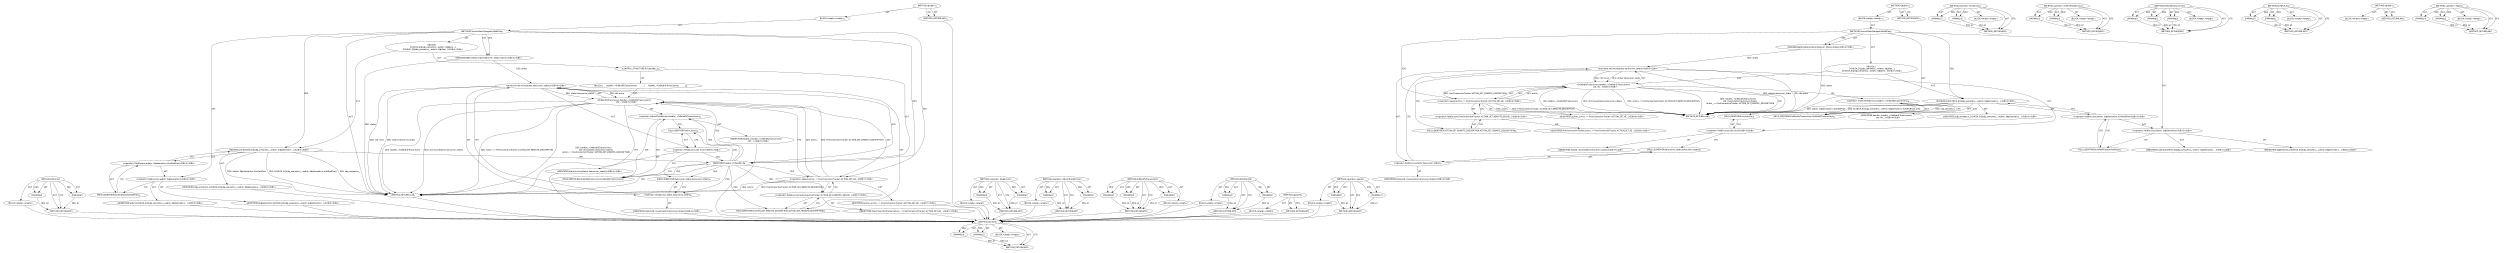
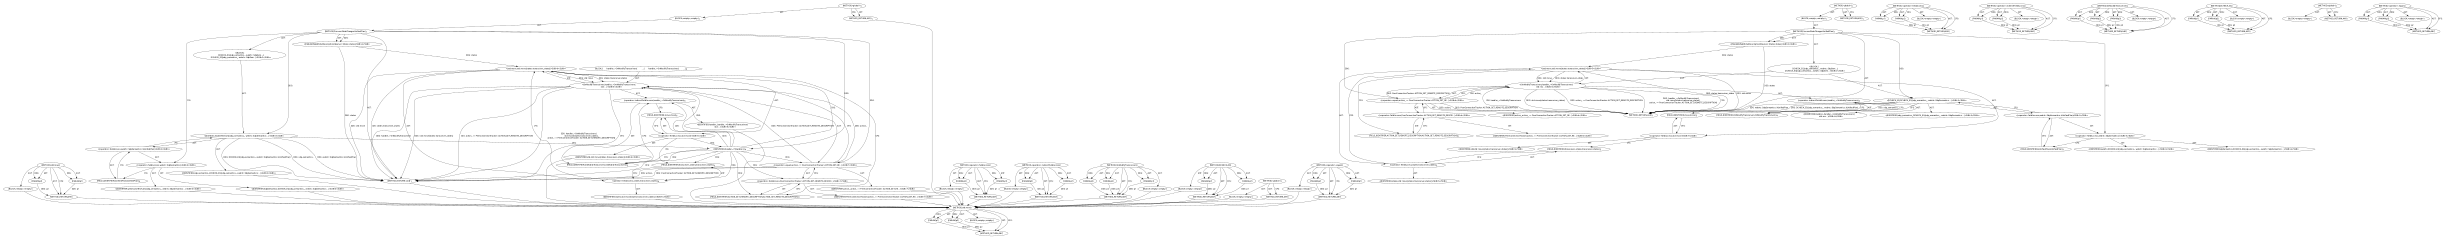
  digraph {
    fontname=Roboto
    node [fontname=Roboto]
    edge [fontname=Roboto]
    n1 [label=<(METHOD,std.move)>]
    n2 [label=<(PARAM,p1)>]
    n3 [label=<(PARAM,p2)>]
    n4 [label=<(BLOCK,&lt;empty&gt;,&lt;empty&gt;)>]
    n5 [label=<(METHOD_RETURN,ANY)>]
    n6 [label=<(METHOD,&lt;global&gt;)<SUB>1</SUB>>]
    n7 [label=<(BLOCK,&lt;empty&gt;,&lt;empty&gt;)<SUB>1</SUB>>]
    n8 [label=<(METHOD_RETURN,ANY)<SUB>1</SUB>>]
    n9 [label=<(METHOD,ProcessStateChangesUnifiedPlan)<SUB>1</SUB>>]
    n10 [label="<(PARAM,WebRtcSetDescriptionObserver::States states)<SUB>2</SUB>>"]
    n11 [label="<(BLOCK,{\n     DCHECK_EQ(sdp_semantics_, webrtc::SdpSem...,{\n     DCHECK_EQ(sdp_semantics_, webrtc::SdpSem...)<SUB>2</SUB>>"]
    n12 [label="<(DCHECK_EQ,DCHECK_EQ(sdp_semantics_, webrtc::SdpSemantics:...)<SUB>3</SUB>>"]
    n13 [label="<(&lt;operator&gt;.fieldAccess,webrtc::SdpSemantics)<SUB>3</SUB>>"]
    n14 [label="<(&lt;operator&gt;.equals,action_ == PeerConnectionTracker::ACTION_SET_RE...)<SUB>6</SUB>>"]
    n15 [label=<(METHOD_RETURN,void)<SUB>1</SUB>>]
    n16 [label="<(std.move,std::move(states.transceiver_states))<SUB>5</SUB>>"]
    n17 [label="<(OnModifyTransceivers,handler_-&gt;OnModifyTransceivers(\n        std::mo...)<SUB>4</SUB>>"]
    n18 [label="<(IDENTIFIER,sdp_semantics_,DCHECK_EQ(sdp_semantics_, webrtc::SdpSemantics:...)<SUB>3</SUB>>"]
    n19 [label="<(&lt;operator&gt;.fieldAccess,webrtc::SdpSemantics::kUnifiedPlan)<SUB>3</SUB>>"]
    n20 [label=<(FIELD_IDENTIFIER,OnModifyTransceivers,OnModifyTransceivers)<SUB>4</SUB>>]
    n21 [label=<(FIELD_IDENTIFIER,kUnifiedPlan,kUnifiedPlan)<SUB>3</SUB>>]
    n22 [label="<(IDENTIFIER,webrtc,DCHECK_EQ(sdp_semantics_, webrtc::SdpSemantics:...)<SUB>3</SUB>>"]
    n23 [label="<(IDENTIFIER,SdpSemantics,DCHECK_EQ(sdp_semantics_, webrtc::SdpSemantics:...)<SUB>3</SUB>>"]
    n24 [label="<(IDENTIFIER,action_,action_ == PeerConnectionTracker::ACTION_SET_RE...)<SUB>6</SUB>>"]
    n25 [label="<(&lt;operator&gt;.fieldAccess,PeerConnectionTracker::ACTION_SET_REMOTE_DESCRI...)<SUB>6</SUB>>"]
    n26 [label="<(&lt;operator&gt;.fieldAccess,std::move)<SUB>5</SUB>>"]
    n27 [label=<(&lt;operator&gt;.fieldAccess,states.transceiver_states)<SUB>5</SUB>>]
    n28 [label=<(FIELD_IDENTIFIER,ACTION_SET_REMOTE_DESCRIPTION,ACTION_SET_REMOTE_DESCRIPTION)<SUB>6</SUB>>]
    n29 [label=<(&lt;operator&gt;.indirectFieldAccess,handler_-&gt;OnModifyTransceivers)<SUB>4</SUB>>]
    n30 [label="<(IDENTIFIER,handler_,handler_-&gt;OnModifyTransceivers(\n        std::mo...)<SUB>4</SUB>>"]
    n31 [label=<(FIELD_IDENTIFIER,move,move)<SUB>5</SUB>>]
    n32 [label="<(IDENTIFIER,std,std::move(states.transceiver_states))<SUB>5</SUB>>"]
    n33 [label=<(FIELD_IDENTIFIER,transceiver_states,transceiver_states)<SUB>5</SUB>>]
    n34 [label="<(IDENTIFIER,states,std::move(states.transceiver_states))<SUB>5</SUB>>"]
    n35 [label="<(IDENTIFIER,PeerConnectionTracker,action_ == PeerConnectionTracker::ACTION_SET_RE...)<SUB>6</SUB>>"]
    n36 [label=<(METHOD,&lt;operator&gt;.fieldAccess)>]
    n37 [label=<(PARAM,p1)>]
    n38 [label=<(PARAM,p2)>]
    n39 [label=<(BLOCK,&lt;empty&gt;,&lt;empty&gt;)>]
    n40 [label=<(METHOD_RETURN,ANY)>]
    n41 [label=<(METHOD,&lt;operator&gt;.indirectFieldAccess)>]
    n42 [label=<(PARAM,p1)>]
    n43 [label=<(PARAM,p2)>]
    n44 [label=<(BLOCK,&lt;empty&gt;,&lt;empty&gt;)>]
    n45 [label=<(METHOD_RETURN,ANY)>]
    n46 [label=<(METHOD,OnModifyTransceivers)>]
    n47 [label=<(PARAM,p1)>]
    n48 [label=<(PARAM,p2)>]
    n49 [label=<(PARAM,p3)>]
    n50 [label=<(BLOCK,&lt;empty&gt;,&lt;empty&gt;)>]
    n51 [label=<(METHOD_RETURN,ANY)>]
    n52 [label=<(METHOD,DCHECK_EQ)>]
    n53 [label=<(PARAM,p1)>]
    n54 [label=<(PARAM,p2)>]
    n55 [label=<(BLOCK,&lt;empty&gt;,&lt;empty&gt;)>]
    n56 [label=<(METHOD_RETURN,ANY)>]
    n57 [label=<(METHOD,&lt;global&gt;)<SUB>1</SUB>>]
    n58 [label=<(BLOCK,&lt;empty&gt;,&lt;empty&gt;)>]
    n59 [label=<(METHOD_RETURN,ANY)>]
    n60 [label=<(METHOD,&lt;operator&gt;.equals)>]
    n61 [label=<(PARAM,p1)>]
    n62 [label=<(PARAM,p2)>]
    n63 [label=<(BLOCK,&lt;empty&gt;,&lt;empty&gt;)>]
    n64 [label=<(METHOD_RETURN,ANY)>]
    n65 [label=<(METHOD,std.move)>]
    n66 [label=<(PARAM,p1)>]
    n67 [label=<(PARAM,p2)>]
    n68 [label=<(BLOCK,&lt;empty&gt;,&lt;empty&gt;)>]
    n69 [label=<(METHOD_RETURN,ANY)>]
    n70 [label=<(METHOD,&lt;global&gt;)<SUB>1</SUB>>]
    n71 [label=<(BLOCK,&lt;empty&gt;,&lt;empty&gt;)<SUB>1</SUB>>]
    n72 [label=<(METHOD_RETURN,ANY)<SUB>1</SUB>>]
    n73 [label=<(METHOD,ProcessStateChangesUnifiedPlan)<SUB>1</SUB>>]
    n74 [label="<(PARAM,WebRtcSetDescriptionObserver::States states)<SUB>2</SUB>>"]
    n75 [label="<(BLOCK,{\n     DCHECK_EQ(sdp_semantics_, webrtc::SdpSem...,{\n     DCHECK_EQ(sdp_semantics_, webrtc::SdpSem...)<SUB>2</SUB>>"]
    n76 [label="<(DCHECK_EQ,DCHECK_EQ(sdp_semantics_, webrtc::SdpSemantics:...)<SUB>3</SUB>>"]
    n77 [label="<(&lt;operator&gt;.fieldAccess,webrtc::SdpSemantics)<SUB>3</SUB>>"]
    n78 [label=<(IDENTIFIER,handler_,if (handler_))<SUB>4</SUB>>]
    n79 [label="<(&lt;operator&gt;.equals,action_ == PeerConnectionTracker::ACTION_SET_RE...)<SUB>7</SUB>>"]
    n80 [label=<(METHOD_RETURN,void)<SUB>1</SUB>>]
    n81 [label="<(std.move,std::move(states.transceiver_states))<SUB>6</SUB>>"]
-   n82 [label=<(CONTROL_STRUCTURE,IF,if (handler_))<SUB>4</SUB>>]
    n83 [label="<(IDENTIFIER,sdp_semantics_,DCHECK_EQ(sdp_semantics_, webrtc::SdpSemantics:...)<SUB>3</SUB>>"]
    n84 [label="<(&lt;operator&gt;.fieldAccess,webrtc::SdpSemantics::kUnifiedPlan)<SUB>3</SUB>>"]
    n85 [label=<(FIELD_IDENTIFIER,kUnifiedPlan,kUnifiedPlan)<SUB>3</SUB>>]
    n86 [label="<(IDENTIFIER,webrtc,DCHECK_EQ(sdp_semantics_, webrtc::SdpSemantics:...)<SUB>3</SUB>>"]
    n87 [label="<(IDENTIFIER,SdpSemantics,DCHECK_EQ(sdp_semantics_, webrtc::SdpSemantics:...)<SUB>3</SUB>>"]
    n88 [label="<(OnModifyTransceivers,handler_-&gt;OnModifyTransceivers(\n          std::...)<SUB>5</SUB>>"]
    n89 [label=<(&lt;operator&gt;.indirectFieldAccess,handler_-&gt;OnModifyTransceivers)<SUB>5</SUB>>]
    n90 [label=<(FIELD_IDENTIFIER,OnModifyTransceivers,OnModifyTransceivers)<SUB>5</SUB>>]
    n91 [label=<(FIELD_IDENTIFIER,move,move)<SUB>6</SUB>>]
    n92 [label=<(&lt;operator&gt;.fieldAccess,states.transceiver_states)<SUB>6</SUB>>]
    n93 [label=<(FIELD_IDENTIFIER,transceiver_states,transceiver_states)<SUB>6</SUB>>]
    n94 [label="<(&lt;operator&gt;.fieldAccess,PeerConnectionTracker::ACTION_SET_REMOTE_DESCRI...)<SUB>7</SUB>>"]
    n95 [label=<(FIELD_IDENTIFIER,ACTION_SET_REMOTE_DESCRIPTION,ACTION_SET_REMOTE_DESCRIPTION)<SUB>7</SUB>>]
    n96 [label="<(IDENTIFIER,action_,action_ == PeerConnectionTracker::ACTION_SET_RE...)<SUB>7</SUB>>"]
    n97 [label="<(&lt;operator&gt;.fieldAccess,std::move)<SUB>6</SUB>>"]
    n98 [label=<(BLOCK,{       handler_-&gt;OnModifyTransceivers(        ...,{       handler_-&gt;OnModifyTransceivers(        ...)<SUB>4</SUB>>]
    n99 [label="<(IDENTIFIER,handler_,handler_-&gt;OnModifyTransceivers(\n          std::...)<SUB>5</SUB>>"]
    n100 [label="<(IDENTIFIER,std,std::move(states.transceiver_states))<SUB>6</SUB>>"]
    n101 [label="<(IDENTIFIER,states,std::move(states.transceiver_states))<SUB>6</SUB>>"]
    n102 [label="<(IDENTIFIER,PeerConnectionTracker,action_ == PeerConnectionTracker::ACTION_SET_RE...)<SUB>7</SUB>>"]
    n103 [label=<(METHOD,&lt;operator&gt;.fieldAccess)>]
    n104 [label=<(PARAM,p1)>]
    n105 [label=<(PARAM,p2)>]
    n106 [label=<(BLOCK,&lt;empty&gt;,&lt;empty&gt;)>]
    n107 [label=<(METHOD_RETURN,ANY)>]
    n108 [label=<(METHOD,&lt;operator&gt;.indirectFieldAccess)>]
    n109 [label=<(PARAM,p1)>]
    n110 [label=<(PARAM,p2)>]
    n111 [label=<(BLOCK,&lt;empty&gt;,&lt;empty&gt;)>]
    n112 [label=<(METHOD_RETURN,ANY)>]
    n113 [label=<(METHOD,OnModifyTransceivers)>]
    n114 [label=<(PARAM,p1)>]
    n115 [label=<(PARAM,p2)>]
    n116 [label=<(PARAM,p3)>]
    n117 [label=<(BLOCK,&lt;empty&gt;,&lt;empty&gt;)>]
    n118 [label=<(METHOD_RETURN,ANY)>]
    n119 [label=<(METHOD,DCHECK_EQ)>]
    n120 [label=<(PARAM,p1)>]
    n121 [label=<(PARAM,p2)>]
    n122 [label=<(BLOCK,&lt;empty&gt;,&lt;empty&gt;)>]
    n123 [label=<(METHOD_RETURN,ANY)>]
    n124 [label=<(METHOD,&lt;global&gt;)<SUB>1</SUB>>]
    n125 [label=<(BLOCK,&lt;empty&gt;,&lt;empty&gt;)>]
    n126 [label=<(METHOD_RETURN,ANY)>]
    n127 [label=<(METHOD,&lt;operator&gt;.equals)>]
    n128 [label=<(PARAM,p1)>]
    n129 [label=<(PARAM,p2)>]
    n130 [label=<(BLOCK,&lt;empty&gt;,&lt;empty&gt;)>]
    n131 [label=<(METHOD_RETURN,ANY)>]
    n1 -> n2 [label="AST: "]
    n1 -> n2 [label="DDG: "]
    n1 -> n3 [label="AST: "]
    n1 -> n3 [label="DDG: "]
    n1 -> n4 [label="AST: "]
    n1 -> n5 [label="AST: "]
    n1 -> n5 [label="CFG: "]
    n2 -> n5 [label="DDG: p1"]
    n3 -> n5 [label="DDG: p2"]
    n6 -> n7 [label="AST: "]
    n6 -> n8 [label="AST: "]
    n6 -> n8 [label="CFG: "]
    n7 -> n9 [label="AST: "]
    n9 -> n10 [label="AST: "]
    n9 -> n10 [label="DDG: "]
    n9 -> n11 [label="AST: "]
    n9 -> n12 [label="DDG: "]
    n9 -> n13 [label="CFG: "]
    n9 -> n14 [label="DDG: "]
    n9 -> n15 [label="AST: "]
    n10 -> n15 [label="DDG: states"]
    n10 -> n16 [label="DDG: states"]
    n11 -> n12 [label="AST: "]
    n11 -> n17 [label="AST: "]
    n12 -> n15 [label="DDG: webrtc::SdpSemantics::kUnifiedPlan"]
    n12 -> n15 [label="DDG: DCHECK_EQ(sdp_semantics_, webrtc::SdpSemantics::kUnifiedPlan)"]
    n12 -> n15 [label="DDG: sdp_semantics_"]
    n12 -> n18 [label="AST: "]
    n12 -> n19 [label="AST: "]
    n12 -> n20 [label="CFG: "]
    n13 -> n21 [label="CFG: "]
    n13 -> n22 [label="AST: "]
    n13 -> n23 [label="AST: "]
    n14 -> n15 [label="DDG: PeerConnectionTracker::ACTION_SET_REMOTE_DESCRIPTION"]
    n14 -> n15 [label="DDG: action_"]
    n14 -> n17 [label="CFG: "]
    n14 -> n17 [label="DDG: action_"]
    n14 -> n17 [label="DDG: PeerConnectionTracker::ACTION_SET_REMOTE_DESCRIPTION"]
    n14 -> n24 [label="AST: "]
    n14 -> n25 [label="AST: "]
    n16 -> n15 [label="DDG: std::move"]
    n16 -> n15 [label="DDG: states.transceiver_states"]
    n16 -> n17 [label="DDG: std::move"]
    n16 -> n17 [label="DDG: states.transceiver_states"]
    n16 -> n26 [label="AST: "]
    n16 -> n27 [label="AST: "]
    n16 -> n28 [label="CFG: "]
    n17 -> n14 [label="AST: "]
    n17 -> n15 [label="CFG: "]
    n17 -> n15 [label="DDG: handler_-&gt;OnModifyTransceivers"]
    n17 -> n15 [label="DDG: std::move(states.transceiver_states)"]
    n17 -> n15 [label="DDG: action_ == PeerConnectionTracker::ACTION_SET_REMOTE_DESCRIPTION"]
    n17 -> n15 [label="DDG: handler_-&gt;OnModifyTransceivers(\n        std::move(states.transceiver_states),\n        action_ == PeerConnectionTracker::ACTION_SET_REMOTE_DESCRIPTION)"]
    n17 -> n16 [label="AST: "]
    n17 -> n29 [label="AST: "]
    n19 -> n12 [label="CFG: "]
    n19 -> n13 [label="AST: "]
    n19 -> n21 [label="AST: "]
    n20 -> n29 [label="CFG: "]
    n21 -> n19 [label="CFG: "]
    n25 -> n14 [label="CFG: "]
    n25 -> n28 [label="AST: "]
    n25 -> n35 [label="AST: "]
    n26 -> n31 [label="AST: "]
    n26 -> n32 [label="AST: "]
    n26 -> n33 [label="CFG: "]
    n27 -> n16 [label="CFG: "]
    n27 -> n33 [label="AST: "]
    n27 -> n34 [label="AST: "]
    n28 -> n25 [label="CFG: "]
    n29 -> n20 [label="AST: "]
    n29 -> n30 [label="AST: "]
    n29 -> n31 [label="CFG: "]
    n31 -> n26 [label="CFG: "]
    n33 -> n27 [label="CFG: "]
    n36 -> n37 [label="AST: "]
    n36 -> n37 [label="DDG: "]
    n36 -> n38 [label="AST: "]
    n36 -> n38 [label="DDG: "]
    n36 -> n39 [label="AST: "]
    n36 -> n40 [label="AST: "]
    n36 -> n40 [label="CFG: "]
    n37 -> n40 [label="DDG: p1"]
    n38 -> n40 [label="DDG: p2"]
    n41 -> n42 [label="AST: "]
    n41 -> n42 [label="DDG: "]
    n41 -> n43 [label="AST: "]
    n41 -> n43 [label="DDG: "]
    n41 -> n44 [label="AST: "]
    n41 -> n45 [label="AST: "]
    n41 -> n45 [label="CFG: "]
    n42 -> n45 [label="DDG: p1"]
    n43 -> n45 [label="DDG: p2"]
    n46 -> n47 [label="AST: "]
    n46 -> n47 [label="DDG: "]
    n46 -> n48 [label="AST: "]
    n46 -> n48 [label="DDG: "]
    n46 -> n49 [label="AST: "]
    n46 -> n49 [label="DDG: "]
    n46 -> n50 [label="AST: "]
    n46 -> n51 [label="AST: "]
    n46 -> n51 [label="CFG: "]
    n47 -> n51 [label="DDG: p1"]
    n48 -> n51 [label="DDG: p2"]
    n49 -> n51 [label="DDG: p3"]
    n52 -> n53 [label="AST: "]
    n52 -> n53 [label="DDG: "]
    n52 -> n54 [label="AST: "]
    n52 -> n54 [label="DDG: "]
    n52 -> n55 [label="AST: "]
    n52 -> n56 [label="AST: "]
    n52 -> n56 [label="CFG: "]
    n53 -> n56 [label="DDG: p1"]
    n54 -> n56 [label="DDG: p2"]
    n57 -> n58 [label="AST: "]
    n57 -> n59 [label="AST: "]
    n57 -> n59 [label="CFG: "]
    n60 -> n61 [label="AST: "]
    n60 -> n61 [label="DDG: "]
    n60 -> n62 [label="AST: "]
    n60 -> n62 [label="DDG: "]
    n60 -> n63 [label="AST: "]
    n60 -> n64 [label="AST: "]
    n60 -> n64 [label="CFG: "]
    n61 -> n64 [label="DDG: p1"]
    n62 -> n64 [label="DDG: p2"]
    n65 -> n66 [label="AST: "]
    n65 -> n66 [label="DDG: "]
    n65 -> n67 [label="AST: "]
    n65 -> n67 [label="DDG: "]
    n65 -> n68 [label="AST: "]
    n65 -> n69 [label="AST: "]
    n65 -> n69 [label="CFG: "]
    n66 -> n69 [label="DDG: p1"]
    n67 -> n69 [label="DDG: p2"]
    n68 -> n1
    n69 -> n1
    n70 -> n71 [label="AST: "]
    n70 -> n72 [label="AST: "]
    n70 -> n72 [label="CFG: "]
    n71 -> n73 [label="AST: "]
    n72 -> n1
    n73 -> n74 [label="AST: "]
    n73 -> n74 [label="DDG: "]
    n73 -> n75 [label="AST: "]
    n73 -> n76 [label="DDG: "]
    n73 -> n77 [label="CFG: "]
    n73 -> n78 [label="DDG: "]
    n73 -> n79 [label="DDG: "]
    n73 -> n80 [label="AST: "]
    n74 -> n80 [label="DDG: states"]
    n74 -> n81 [label="DDG: states"]
    n75 -> n76 [label="AST: "]
-   n75 -> n82 [label="AST: "]
    n76 -> n78 [label="CFG: "]
    n76 -> n80 [label="DDG: webrtc::SdpSemantics::kUnifiedPlan"]
    n76 -> n80 [label="DDG: DCHECK_EQ(sdp_semantics_, webrtc::SdpSemantics::kUnifiedPlan)"]
    n76 -> n80 [label="DDG: sdp_semantics_"]
    n76 -> n83 [label="AST: "]
    n76 -> n84 [label="AST: "]
    n77 -> n85 [label="CFG: "]
    n77 -> n86 [label="AST: "]
    n77 -> n87 [label="AST: "]
    n78 -> n79 [label="CDG: "]
    n78 -> n80 [label="CFG: "]
    n78 -> n81 [label="CDG: "]
    n78 -> n88 [label="CDG: "]
    n78 -> n89 [label="CDG: "]
    n78 -> n90 [label="CFG: "]
    n78 -> n90 [label="CDG: "]
    n78 -> n91 [label="CDG: "]
    n78 -> n92 [label="CDG: "]
    n78 -> n93 [label="CDG: "]
    n78 -> n94 [label="CDG: "]
    n78 -> n95 [label="CDG: "]
    n79 -> n80 [label="DDG: PeerConnectionTracker::ACTION_SET_REMOTE_DESCRIPTION"]
    n79 -> n80 [label="DDG: action_"]
    n79 -> n88 [label="CFG: "]
    n79 -> n88 [label="DDG: action_"]
    n79 -> n88 [label="DDG: PeerConnectionTracker::ACTION_SET_REMOTE_DESCRIPTION"]
    n79 -> n94 [label="AST: "]
    n79 -> n96 [label="AST: "]
    n80 -> n1
    n81 -> n80 [label="DDG: std::move"]
    n81 -> n80 [label="DDG: states.transceiver_states"]
    n81 -> n88 [label="DDG: std::move"]
    n81 -> n88 [label="DDG: states.transceiver_states"]
    n81 -> n92 [label="AST: "]
    n81 -> n95 [label="CFG: "]
    n81 -> n97 [label="AST: "]
-   n82 -> n78 [label="AST: "]
-   n82 -> n98 [label="AST: "]
    n83 -> n1
    n84 -> n76 [label="CFG: "]
    n84 -> n77 [label="AST: "]
    n84 -> n85 [label="AST: "]
    n85 -> n84 [label="CFG: "]
    n86 -> n1
    n87 -> n1
    n88 -> n79 [label="AST: "]
    n88 -> n80 [label="CFG: "]
    n88 -> n80 [label="DDG: handler_-&gt;OnModifyTransceivers"]
    n88 -> n80 [label="DDG: std::move(states.transceiver_states)"]
    n88 -> n80 [label="DDG: action_ == PeerConnectionTracker::ACTION_SET_REMOTE_DESCRIPTION"]
    n88 -> n80 [label="DDG: handler_-&gt;OnModifyTransceivers(\n          std::move(states.transceiver_states),\n          action_ == PeerConnectionTracker::ACTION_SET_REMOTE_DESCRIPTION)"]
    n88 -> n81 [label="AST: "]
    n88 -> n89 [label="AST: "]
    n89 -> n90 [label="AST: "]
    n89 -> n91 [label="CFG: "]
    n89 -> n99 [label="AST: "]
    n90 -> n89 [label="CFG: "]
    n91 -> n97 [label="CFG: "]
    n92 -> n81 [label="CFG: "]
    n92 -> n93 [label="AST: "]
    n92 -> n101 [label="AST: "]
    n93 -> n92 [label="CFG: "]
    n94 -> n79 [label="CFG: "]
    n94 -> n95 [label="AST: "]
    n94 -> n102 [label="AST: "]
    n95 -> n94 [label="CFG: "]
    n96 -> n1
    n97 -> n78 [label="CDG: "]
    n97 -> n91 [label="AST: "]
    n97 -> n93 [label="CFG: "]
    n97 -> n100 [label="AST: "]
    n98 -> n88 [label="AST: "]
    n99 -> n1
    n100 -> n1
    n101 -> n1
    n102 -> n1
    n103 -> n104 [label="AST: "]
    n103 -> n104 [label="DDG: "]
    n103 -> n105 [label="AST: "]
    n103 -> n105 [label="DDG: "]
    n103 -> n106 [label="AST: "]
    n103 -> n107 [label="AST: "]
    n103 -> n107 [label="CFG: "]
    n104 -> n107 [label="DDG: p1"]
    n105 -> n107 [label="DDG: p2"]
    n106 -> n1
    n107 -> n1
    n108 -> n109 [label="AST: "]
    n108 -> n109 [label="DDG: "]
    n108 -> n110 [label="AST: "]
    n108 -> n110 [label="DDG: "]
    n108 -> n111 [label="AST: "]
    n108 -> n112 [label="AST: "]
    n108 -> n112 [label="CFG: "]
    n109 -> n112 [label="DDG: p1"]
    n110 -> n112 [label="DDG: p2"]
    n111 -> n1
    n112 -> n1
    n113 -> n114 [label="AST: "]
    n113 -> n114 [label="DDG: "]
    n113 -> n115 [label="AST: "]
    n113 -> n115 [label="DDG: "]
    n113 -> n116 [label="AST: "]
    n113 -> n116 [label="DDG: "]
    n113 -> n117 [label="AST: "]
    n113 -> n118 [label="AST: "]
    n113 -> n118 [label="CFG: "]
    n114 -> n118 [label="DDG: p1"]
    n115 -> n118 [label="DDG: p2"]
    n116 -> n118 [label="DDG: p3"]
    n117 -> n1
    n118 -> n1
    n119 -> n120 [label="AST: "]
    n119 -> n120 [label="DDG: "]
    n119 -> n121 [label="AST: "]
    n119 -> n121 [label="DDG: "]
    n119 -> n122 [label="AST: "]
    n119 -> n123 [label="AST: "]
    n119 -> n123 [label="CFG: "]
    n120 -> n123 [label="DDG: p1"]
    n121 -> n123 [label="DDG: p2"]
    n122 -> n1
    n123 -> n1
    n124 -> n125 [label="AST: "]
    n124 -> n126 [label="AST: "]
    n124 -> n126 [label="CFG: "]
    n125 -> n1
    n126 -> n1
    n127 -> n128 [label="AST: "]
    n127 -> n128 [label="DDG: "]
    n127 -> n129 [label="AST: "]
    n127 -> n129 [label="DDG: "]
    n127 -> n130 [label="AST: "]
    n127 -> n131 [label="AST: "]
    n127 -> n131 [label="CFG: "]
    n128 -> n131 [label="DDG: p1"]
    n129 -> n131 [label="DDG: p2"]
    n130 -> n1
    n131 -> n1
  }
